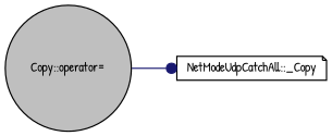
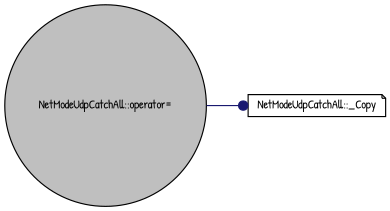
  digraph {
    rankdir=LR
    fontname="Patrick Hand"
    node [color=black fontname="Patrick Hand" fontsize=10 style=filled]
-   n1 [fillcolor=grey75 fontcolor=black height=0.2 label="Copy::operator=" shape=circle width=0.4]
+   n1 [fillcolor=grey75 fontcolor=black height=0.2 label="NetModeUdpCatchAll::operator=" shape=circle width=0.4]
    n2 [fillcolor=white height=0.2 label="NetModeUdpCatchAll::_Copy" shape=note width=0.4]
    n1 -> n2 [color=midnightblue fontname="Patrick Hand" fontsize=10 labelfontname=FreeSans labelfontsize=10 style=solid arrowhead=dot]
  }
